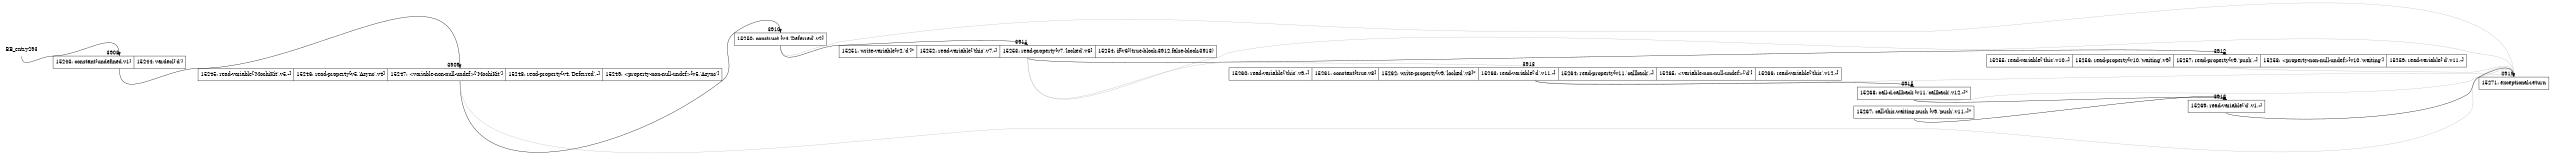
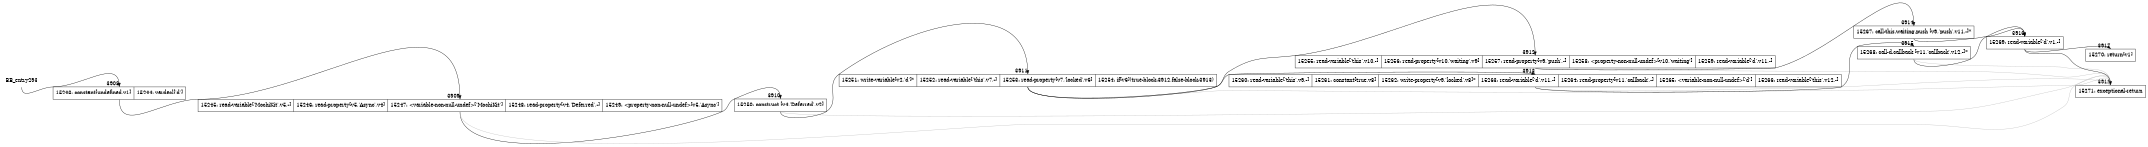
  digraph {
    rankdir=LR
    node [shape=record]
    edge [headport=n tailport=s]
    n1 [label=BB_entry293 shape=none]
    n2 [label="{15243: constant[undefined,v1]|15244: vardecl['d']}"]
    n3 [label="{15245: read-variable['MochiKit',v5,-]|15246: read-property[v5,'Async',v4]|15247: \<variable-non-null-undef\>['MochiKit']|15248: read-property[v4,'Deferred',-]|15249: \<property-non-null-undef\>[v5,'Async']}"]
    n4 [label="{15250: construct [v4,'Deferred',v2]}"]
    n5 [label="{15271: exceptional-return}"]
    n6 [label="{15251: write-variable[v2,'d']*|15252: read-variable['this',v7,-]|15253: read-property[v7,'locked',v6]|15254: if[v6](true-block:3912,false-block:3913)}"]
    n7 [label="{15255: read-variable['this',v10,-]|15256: read-property[v10,'waiting',v9]|15257: read-property[v9,'push',-]|15258: \<property-non-null-undef\>[v10,'waiting']|15259: read-variable['d',v11,-]}"]
    n8 [label="{15260: read-variable['this',v9,-]|15261: constant[true,v8]|15262: write-property[v9,'locked',v8]*|15263: read-variable['d',v11,-]|15264: read-property[v11,'callback',-]|15265: \<variable-non-null-undef\>['d']|15266: read-variable['this',v12,-]}"]
    n9 [label="{15267: call-this.waiting.push [v9,'push',v11,-]*}"]
    n10 [label="{15268: call-d.callback [v11,'callback',v12,-]*}"]
    n11 [label="{15269: read-variable['d',v1,-]}"]
+   n12 [label="{15270: return[v1]}"]
    n1 -> n2 [headlabel="    3908"]
    n2 -> n3 [headlabel="      3909"]
    n3 -> n4 [headlabel="      3910"]
    n3 -> n5 [color=gray headlabel="      3918"]
    n4 -> n5 [color=gray]
    n4 -> n6 [headlabel="      3911"]
    n6 -> n5 [color=gray]
    n6 -> n7 [headlabel="      3912"]
-   n6 -> n8 [headlabel="      3913" color=gray]
+   n6 -> n8 [headlabel="      3913"]
    n7 -> n5 [color=gray]
+   n7 -> n9 [headlabel="      3914"]
    n8 -> n5 [color=gray]
    n8 -> n10 [headlabel="      3915"]
    n9 -> n11 [headlabel="      3916"]
    n10 -> n5 [color=gray]
    n10 -> n11
    n11 -> n5 [color=black]
+   n11 -> n12 [headlabel="      3917"]
  }
